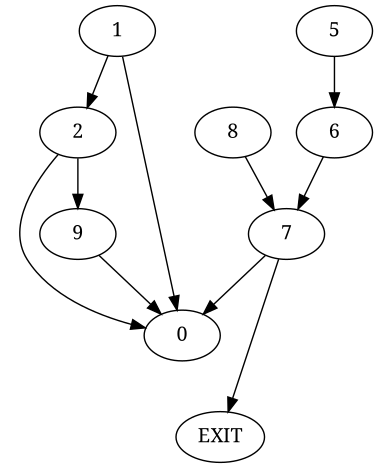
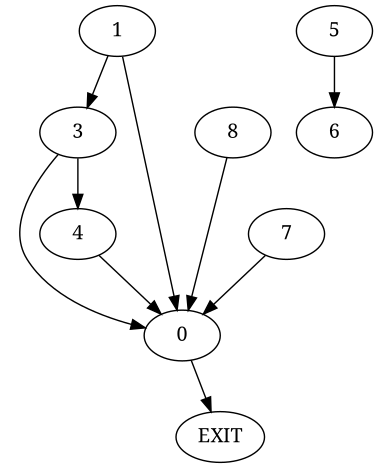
  digraph {
    fontname="Noto Serif"
    node [fontname="Noto Serif"]
    edge [fontname="Noto Serif"]
    1
-   2
+   2 [label=3]
    n3 [label=0]
    n4 [label=EXIT]
-   4 [label=9]
+   4
    5
    6
    7
    8
    1 -> 2
    1 -> n3
    2 -> n3
    2 -> 4
-   7 -> n4
+   n3 -> n4
    4 -> n3
    5 -> 6
-   6 -> 7
    7 -> n3
-   8 -> 7
+   8 -> n3
  }
